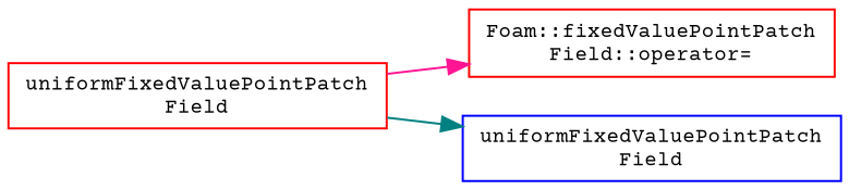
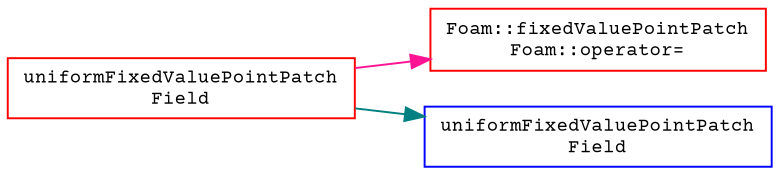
  digraph {
    rankdir=LR
    fontname="Courier Prime"
    node [color=red fillcolor=white fontname="Courier Prime" fontsize=10 shape=record style=filled]
    edge [fontname="Courier Prime" fontsize=10 labelfontname=FreeSans labelfontsize=10 style=solid]
    n1 [fontcolor=black height=0.2 label="uniformFixedValuePointPatch\lField" width=0.4]
-   n2 [height=0.2 label="Foam::fixedValuePointPatch\lField::operator=" width=0.4]
+   n2 [height=0.2 label="Foam::fixedValuePointPatch\lFoam::operator=" width=0.4]
    n3 [color=blue height=0.2 label="uniformFixedValuePointPatch\lField" width=0.4]
    n1 -> n2 [color=deeppink]
    n1 -> n3 [color=teal]
  }
